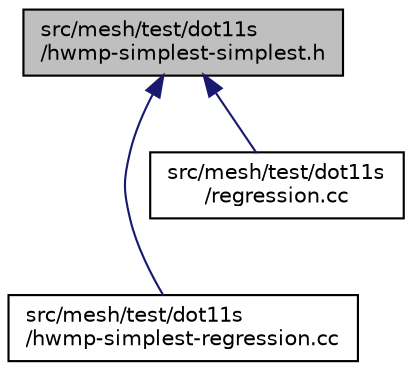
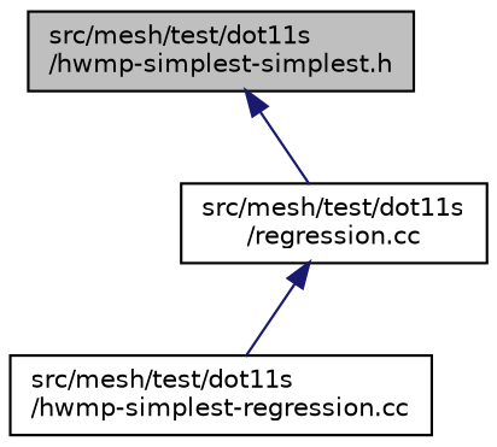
  digraph {
    node [color=black fillcolor=white fontname=Helvetica fontsize=10 shape=record style=filled]
    edge [color=midnightblue dir=back fontname=Helvetica fontsize=10 labelfontname=Helvetica labelfontsize=10 style=solid]
    n1 [fillcolor=grey75 fontcolor=black height=0.2 label="src/mesh/test/dot11s\l/hwmp-simplest-simplest.h" width=0.4]
    n2 [height=0.2 label="src/mesh/test/dot11s\l/hwmp-simplest-regression.cc" width=0.4]
    n3 [height=0.2 label="src/mesh/test/dot11s\l/regression.cc" width=0.4]
-   n1 -> n2
+   n3 -> n2
    n1 -> n3
  }
